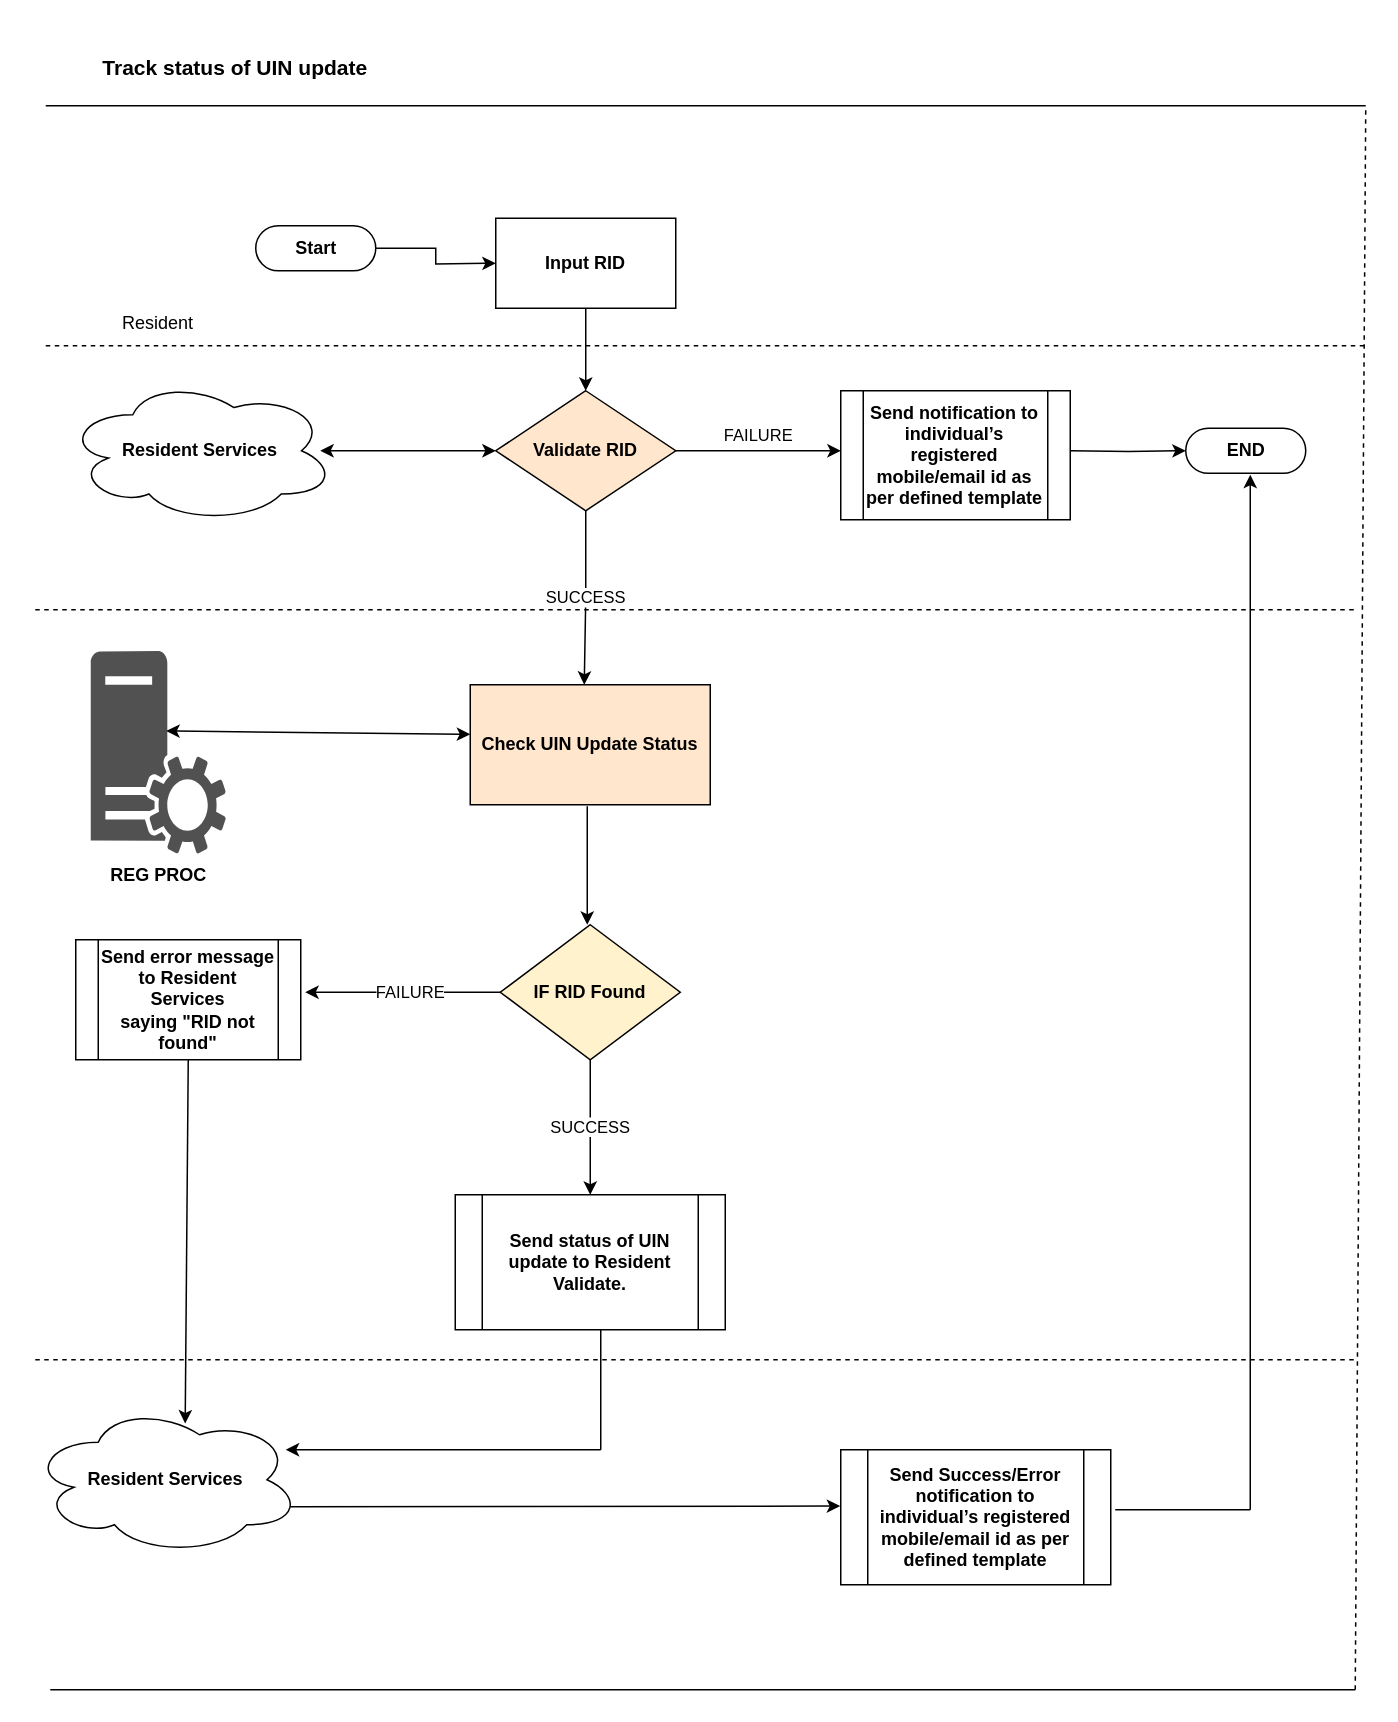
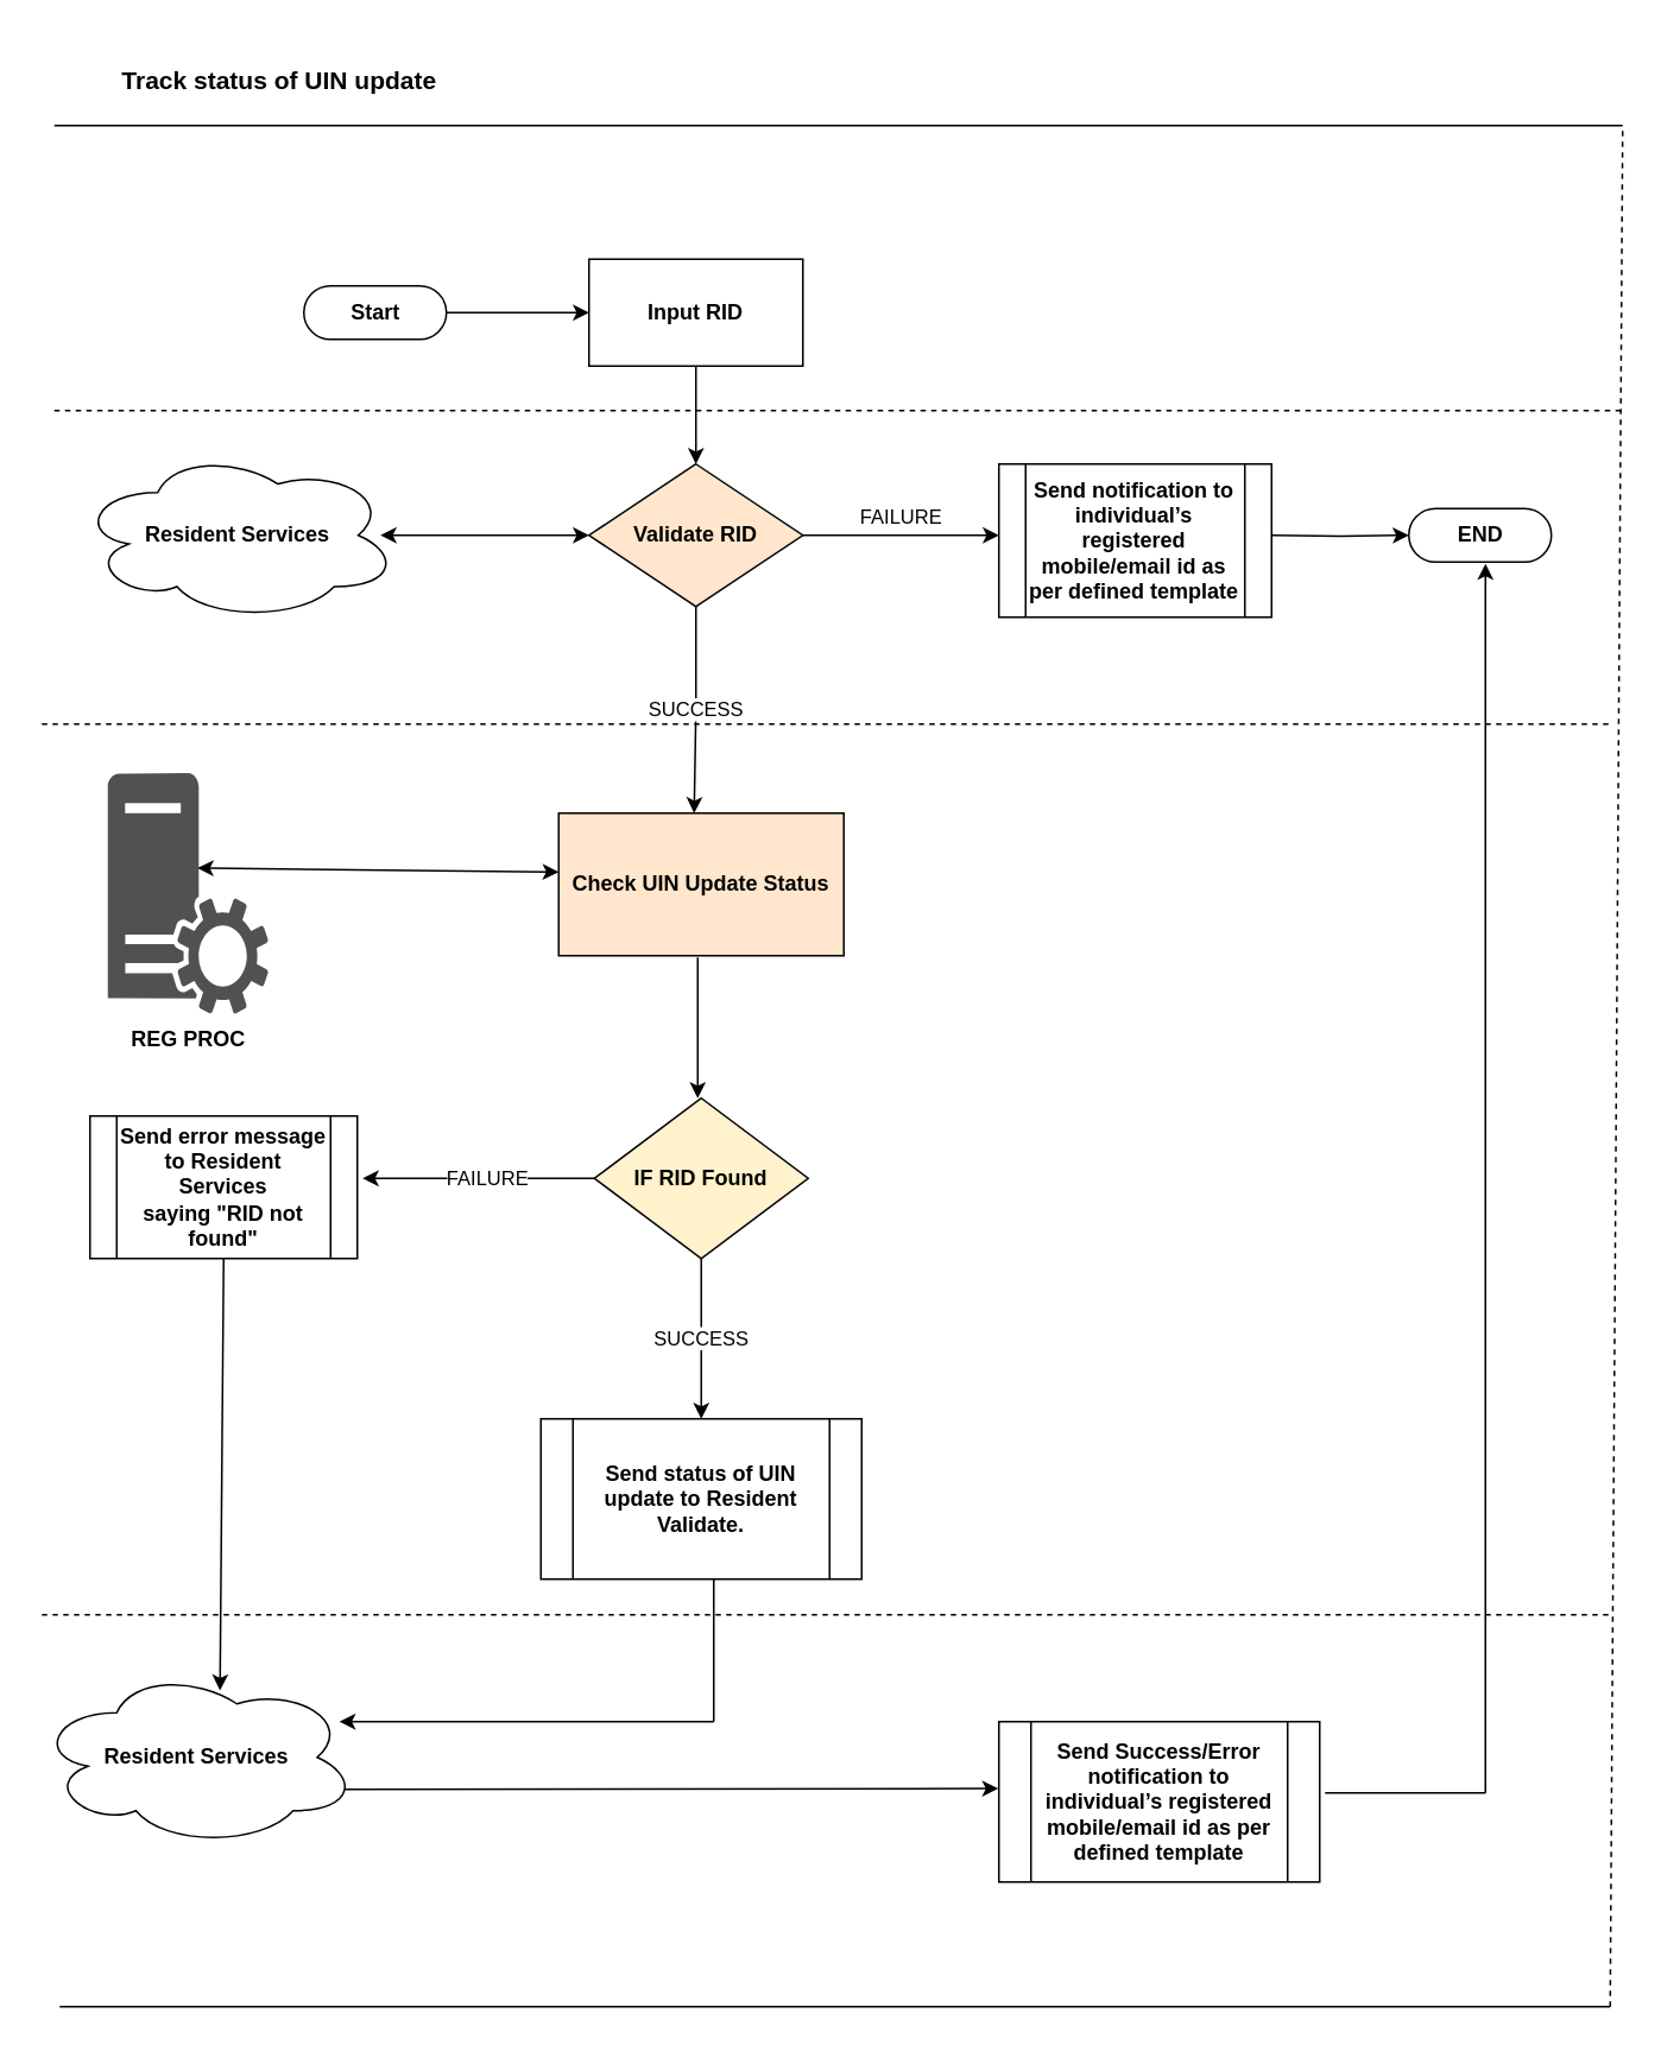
  <mxCell id="0" value="" />
  <mxCell id="1" parent="0" />
  <mxCell id="2" value="&lt;b&gt;&lt;font style=&quot;font-size: 14px&quot;&gt;Track status of UIN update&lt;/font&gt;&lt;/b&gt;" style="text;html=1;strokeColor=none;fillColor=none;align=center;verticalAlign=middle;whiteSpace=wrap;rounded=0;" parent="1" vertex="1"><mxGeometry x="60" y="20" width="193" height="50" as="geometry" /></mxCell>
  <mxCell id="3" value="" style="shape=image;html=1;verticalAlign=top;verticalLabelPosition=bottom;labelBackgroundColor=#ffffff;imageAspect=0;aspect=fixed;image=https://cdn2.iconfinder.com/data/icons/people-80/96/Picture6-128.png" parent="1" vertex="1"><mxGeometry x="50" y="90" width="110" height="110" as="geometry" /></mxCell>
  <mxCell id="4" value="" style="edgeStyle=orthogonalEdgeStyle;rounded=0;orthogonalLoop=1;jettySize=auto;html=1;" parent="1" source="5" edge="1"><mxGeometry relative="1" as="geometry"><mxPoint x="330" y="175" as="targetPoint" /></mxGeometry></mxCell>
- <mxCell id="5" value="&lt;b&gt;Start&lt;/b&gt;" style="html=1;dashed=0;whitespace=wrap;shape=mxgraph.dfd.start" parent="1" vertex="1"><mxGeometry x="170" y="150" width="80" height="30" as="geometry" /></mxCell>
- <mxCell id="6" value="Resident&lt;br&gt;" style="text;html=1;strokeColor=none;fillColor=none;align=center;verticalAlign=middle;whiteSpace=wrap;rounded=0;" parent="1" vertex="1"><mxGeometry x="50" y="200" width="110" height="30" as="geometry" /></mxCell>
+ <mxCell id="5" value="&lt;b&gt;Start&lt;/b&gt;" style="html=1;dashed=0;whitespace=wrap;shape=mxgraph.dfd.start" parent="1" vertex="1"><mxGeometry x="170" y="160" width="80" height="30" as="geometry" /></mxCell>
  <mxCell id="7" value="&lt;b&gt;Input RID&lt;/b&gt;" style="rounded=0;whiteSpace=wrap;html=1;" parent="1" vertex="1"><mxGeometry x="330" y="145" width="120" height="60" as="geometry" /></mxCell>
  <mxCell id="8" value="" style="endArrow=classic;html=1;" parent="1" edge="1"><mxGeometry width="50" height="50" relative="1" as="geometry"><mxPoint x="390" y="205" as="sourcePoint" /><mxPoint x="390" y="260" as="targetPoint" /></mxGeometry></mxCell>
  <mxCell id="9" value="FAILURE&lt;br&gt;" style="edgeStyle=orthogonalEdgeStyle;rounded=0;orthogonalLoop=1;jettySize=auto;html=1;" parent="1" edge="1"><mxGeometry y="10" relative="1" as="geometry"><mxPoint x="450" y="300" as="sourcePoint" /><mxPoint x="560" y="300" as="targetPoint" /><Array as="points"><mxPoint x="500" y="300" /><mxPoint x="500" y="300" /></Array><mxPoint as="offset" /></mxGeometry></mxCell>
  <mxCell id="10" value="SUCCESS" style="edgeStyle=orthogonalEdgeStyle;rounded=0;orthogonalLoop=1;jettySize=auto;html=1;" parent="1" source="11" edge="1"><mxGeometry relative="1" as="geometry"><mxPoint x="389" y="456" as="targetPoint" /></mxGeometry></mxCell>
  <mxCell id="11" value="&lt;b&gt;Validate RID&lt;/b&gt;" style="rhombus;whiteSpace=wrap;html=1;fillColor=#ffe6cc;" parent="1" vertex="1"><mxGeometry x="330" y="260" width="120" height="80" as="geometry" /></mxCell>
  <mxCell id="12" value="" style="edgeStyle=orthogonalEdgeStyle;rounded=0;orthogonalLoop=1;jettySize=auto;html=1;entryX=0;entryY=0.5;entryDx=0;entryDy=0;entryPerimeter=0;" parent="1" target="14" edge="1"><mxGeometry relative="1" as="geometry"><mxPoint x="790" y="295" as="targetPoint" /><mxPoint x="713" y="300" as="sourcePoint" /></mxGeometry></mxCell>
  <mxCell id="13" value="&lt;b&gt;Send notification to individual’s registered mobile/email id as per defined template&lt;/b&gt;" style="shape=process;whiteSpace=wrap;html=1;backgroundOutline=1;" parent="1" vertex="1"><mxGeometry x="560" y="260" width="153" height="86" as="geometry" /></mxCell>
  <mxCell id="14" value="&lt;b&gt;END&lt;/b&gt;" style="html=1;dashed=0;whitespace=wrap;shape=mxgraph.dfd.start" parent="1" vertex="1"><mxGeometry x="790" y="285" width="80" height="30" as="geometry" /></mxCell>
  <mxCell id="15" value="&lt;b&gt;Check UIN Update Status&lt;/b&gt;" style="rounded=0;whiteSpace=wrap;html=1;fillColor=#ffe6cc;" parent="1" vertex="1"><mxGeometry x="313" y="456" width="160" height="80" as="geometry" /></mxCell>
  <mxCell id="16" value="&lt;b&gt;REG PROC&lt;/b&gt;" style="shadow=0;dashed=0;html=1;labelPosition=center;verticalLabelPosition=bottom;verticalAlign=top;align=center;strokeColor=none;shape=mxgraph.mscae.system_center.roles;fillColor=#515151;strokeColor=none;" parent="1" vertex="1"><mxGeometry x="60" y="433.5" width="90" height="135" as="geometry" /></mxCell>
  <mxCell id="17" value="&lt;b&gt;Send status of UIN update to Resident Validate.&lt;br&gt;&lt;/b&gt;" style="shape=process;whiteSpace=wrap;html=1;backgroundOutline=1;" parent="1" vertex="1"><mxGeometry x="303" y="796" width="180" height="90" as="geometry" /></mxCell>
  <mxCell id="18" value="" style="endArrow=none;html=1;" parent="1" edge="1"><mxGeometry width="50" height="50" relative="1" as="geometry"><mxPoint x="30" y="70" as="sourcePoint" /><mxPoint x="910" y="70" as="targetPoint" /></mxGeometry></mxCell>
  <mxCell id="19" value="" style="endArrow=none;dashed=1;html=1;" parent="1" edge="1"><mxGeometry width="50" height="50" relative="1" as="geometry"><mxPoint x="30" y="230" as="sourcePoint" /><mxPoint x="910" y="230" as="targetPoint" /></mxGeometry></mxCell>
  <mxCell id="20" value="" style="endArrow=none;dashed=1;html=1;" parent="1" edge="1"><mxGeometry width="50" height="50" relative="1" as="geometry"><mxPoint x="23" y="406" as="sourcePoint" /><mxPoint x="903" y="406" as="targetPoint" /></mxGeometry></mxCell>
  <mxCell id="21" value="" style="endArrow=none;dashed=1;html=1;" parent="1" edge="1"><mxGeometry width="50" height="50" relative="1" as="geometry"><mxPoint x="903" y="1126" as="sourcePoint" /><mxPoint x="910" y="70" as="targetPoint" /></mxGeometry></mxCell>
  <mxCell id="22" value="" style="endArrow=none;html=1;" parent="1" edge="1"><mxGeometry width="50" height="50" relative="1" as="geometry"><mxPoint x="33" y="1126" as="sourcePoint" /><mxPoint x="903" y="1126" as="targetPoint" /></mxGeometry></mxCell>
  <mxCell id="23" value="&lt;b&gt;Resident Services&lt;/b&gt;" style="ellipse;shape=cloud;whiteSpace=wrap;html=1;" parent="1" vertex="1"><mxGeometry x="43" y="252" width="180" height="96" as="geometry" /></mxCell>
  <mxCell id="24" value="" style="endArrow=classic;startArrow=classic;html=1;" parent="1" edge="1"><mxGeometry width="50" height="50" relative="1" as="geometry"><mxPoint x="213" y="300" as="sourcePoint" /><mxPoint x="330" y="300" as="targetPoint" /></mxGeometry></mxCell>
  <mxCell id="25" value="" style="endArrow=classic;startArrow=classic;html=1;exitX=0.559;exitY=0.395;exitDx=0;exitDy=0;exitPerimeter=0;" parent="1" source="16" edge="1"><mxGeometry width="50" height="50" relative="1" as="geometry"><mxPoint x="185" y="536" as="sourcePoint" /><mxPoint x="313" y="489" as="targetPoint" /></mxGeometry></mxCell>
  <mxCell id="26" value="" style="endArrow=classic;html=1;" parent="1" edge="1"><mxGeometry width="50" height="50" relative="1" as="geometry"><mxPoint x="391" y="537" as="sourcePoint" /><mxPoint x="391" y="616" as="targetPoint" /></mxGeometry></mxCell>
  <mxCell id="27" value="&lt;b&gt;IF RID Found&lt;/b&gt;" style="rhombus;whiteSpace=wrap;html=1;fillColor=#fff2cc;" parent="1" vertex="1"><mxGeometry x="333" y="616" width="120" height="90" as="geometry" /></mxCell>
  <mxCell id="28" value="SUCCESS" style="edgeStyle=orthogonalEdgeStyle;rounded=0;orthogonalLoop=1;jettySize=auto;html=1;exitX=0.5;exitY=1;exitDx=0;exitDy=0;" parent="1" source="27" edge="1"><mxGeometry relative="1" as="geometry"><mxPoint x="393" y="796" as="targetPoint" /><mxPoint x="413" y="704" as="sourcePoint" /></mxGeometry></mxCell>
  <mxCell id="29" value="" style="endArrow=none;dashed=1;html=1;" parent="1" edge="1"><mxGeometry width="50" height="50" relative="1" as="geometry"><mxPoint x="23" y="906" as="sourcePoint" /><mxPoint x="903" y="906" as="targetPoint" /></mxGeometry></mxCell>
  <mxCell id="30" value="&lt;b&gt;Resident Services&lt;/b&gt;" style="ellipse;shape=cloud;whiteSpace=wrap;html=1;" parent="1" vertex="1"><mxGeometry x="20" y="936" width="180" height="100" as="geometry" /></mxCell>
  <mxCell id="31" value="&lt;b&gt;Send error message to Resident Services&lt;br&gt;saying &quot;RID not found&quot;&lt;/b&gt;" style="shape=process;whiteSpace=wrap;html=1;backgroundOutline=1;" parent="1" vertex="1"><mxGeometry x="50" y="626" width="150" height="80" as="geometry" /></mxCell>
  <mxCell id="32" value="FAILURE&lt;br&gt;" style="edgeStyle=orthogonalEdgeStyle;rounded=0;orthogonalLoop=1;jettySize=auto;html=1;exitX=0;exitY=0.5;exitDx=0;exitDy=0;" parent="1" source="27" edge="1"><mxGeometry x="-0.077" relative="1" as="geometry"><mxPoint x="253" y="646" as="sourcePoint" /><mxPoint x="203" y="661" as="targetPoint" /><Array as="points" /><mxPoint as="offset" /></mxGeometry></mxCell>
  <mxCell id="33" value="" style="endArrow=classic;html=1;exitX=0.5;exitY=1;exitDx=0;exitDy=0;entryX=0.572;entryY=0.125;entryDx=0;entryDy=0;entryPerimeter=0;" parent="1" source="31" target="30" edge="1"><mxGeometry width="50" height="50" relative="1" as="geometry"><mxPoint x="33" y="1196" as="sourcePoint" /><mxPoint x="121" y="936" as="targetPoint" /></mxGeometry></mxCell>
  <mxCell id="34" value="" style="endArrow=none;html=1;" parent="1" edge="1"><mxGeometry width="50" height="50" relative="1" as="geometry"><mxPoint x="400" y="966" as="sourcePoint" /><mxPoint x="400" y="886" as="targetPoint" /></mxGeometry></mxCell>
  <mxCell id="35" value="" style="endArrow=classic;html=1;" parent="1" edge="1"><mxGeometry width="50" height="50" relative="1" as="geometry"><mxPoint x="400" y="966" as="sourcePoint" /><mxPoint x="190" y="966" as="targetPoint" /></mxGeometry></mxCell>
  <mxCell id="36" value="&lt;b&gt;Send Success/Error notification to individual’s registered mobile/email id as per defined template&lt;/b&gt;" style="shape=process;whiteSpace=wrap;html=1;backgroundOutline=1;" parent="1" vertex="1"><mxGeometry x="560" y="966" width="180" height="90" as="geometry" /></mxCell>
  <mxCell id="37" value="" style="endArrow=classic;html=1;entryX=-0.002;entryY=0.417;entryDx=0;entryDy=0;entryPerimeter=0;" parent="1" target="36" edge="1"><mxGeometry width="50" height="50" relative="1" as="geometry"><mxPoint x="193" y="1004" as="sourcePoint" /><mxPoint x="73" y="1146" as="targetPoint" /></mxGeometry></mxCell>
  <mxCell id="38" value="" style="endArrow=none;html=1;" parent="1" edge="1"><mxGeometry width="50" height="50" relative="1" as="geometry"><mxPoint x="743" y="1006" as="sourcePoint" /><mxPoint x="833" y="1006" as="targetPoint" /></mxGeometry></mxCell>
  <mxCell id="39" value="" style="endArrow=classic;html=1;" parent="1" edge="1"><mxGeometry width="50" height="50" relative="1" as="geometry"><mxPoint x="833" y="1006" as="sourcePoint" /><mxPoint x="833" y="316" as="targetPoint" /></mxGeometry></mxCell>
